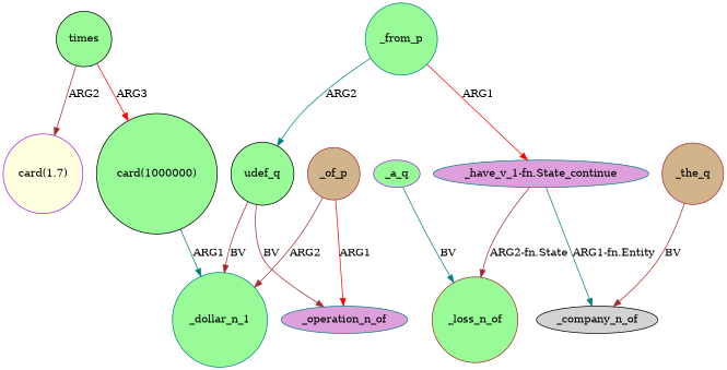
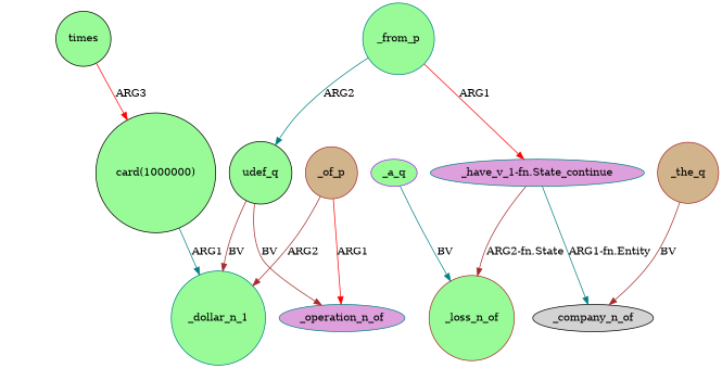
  digraph {
    node [color=black fillcolor=palegreen shape=circle style=filled]
    edge [color=brown]
    times
    "card(1000000)"
-   "card(1.7)" [color=purple fillcolor=lightyellow]
    _dollar_n_1 [color=teal]
    _a_q [color=purple shape=ellipse]
    _loss_n_of [color=brown]
    udef_q
    _operation_n_of [color=teal fillcolor=plum shape=ellipse]
    _of_p [color=brown fillcolor=tan]
    "_have_v_1-fn.State_continue" [color=teal fillcolor=plum shape=ellipse]
    _company_n_of [fillcolor=lightgrey shape=ellipse]
    _from_p [color=teal]
    _the_q [color=brown fillcolor=tan]
    times -> "card(1000000)" [color=red label=ARG3]
-   times -> "card(1.7)" [label=ARG2]
    "card(1000000)" -> _dollar_n_1 [color=teal label=ARG1]
    _a_q -> _loss_n_of [color=teal label=BV]
    udef_q -> _dollar_n_1 [label=BV]
    udef_q -> _operation_n_of [label=BV]
    _of_p -> _dollar_n_1 [label=ARG2]
    _of_p -> _operation_n_of [color=red label=ARG1]
    "_have_v_1-fn.State_continue" -> _loss_n_of [label="ARG2-fn.State"]
    "_have_v_1-fn.State_continue" -> _company_n_of [color=teal label="ARG1-fn.Entity"]
    _from_p -> udef_q [color=teal label=ARG2]
    _from_p -> "_have_v_1-fn.State_continue" [color=red label=ARG1]
    _the_q -> _company_n_of [label=BV]
  }
